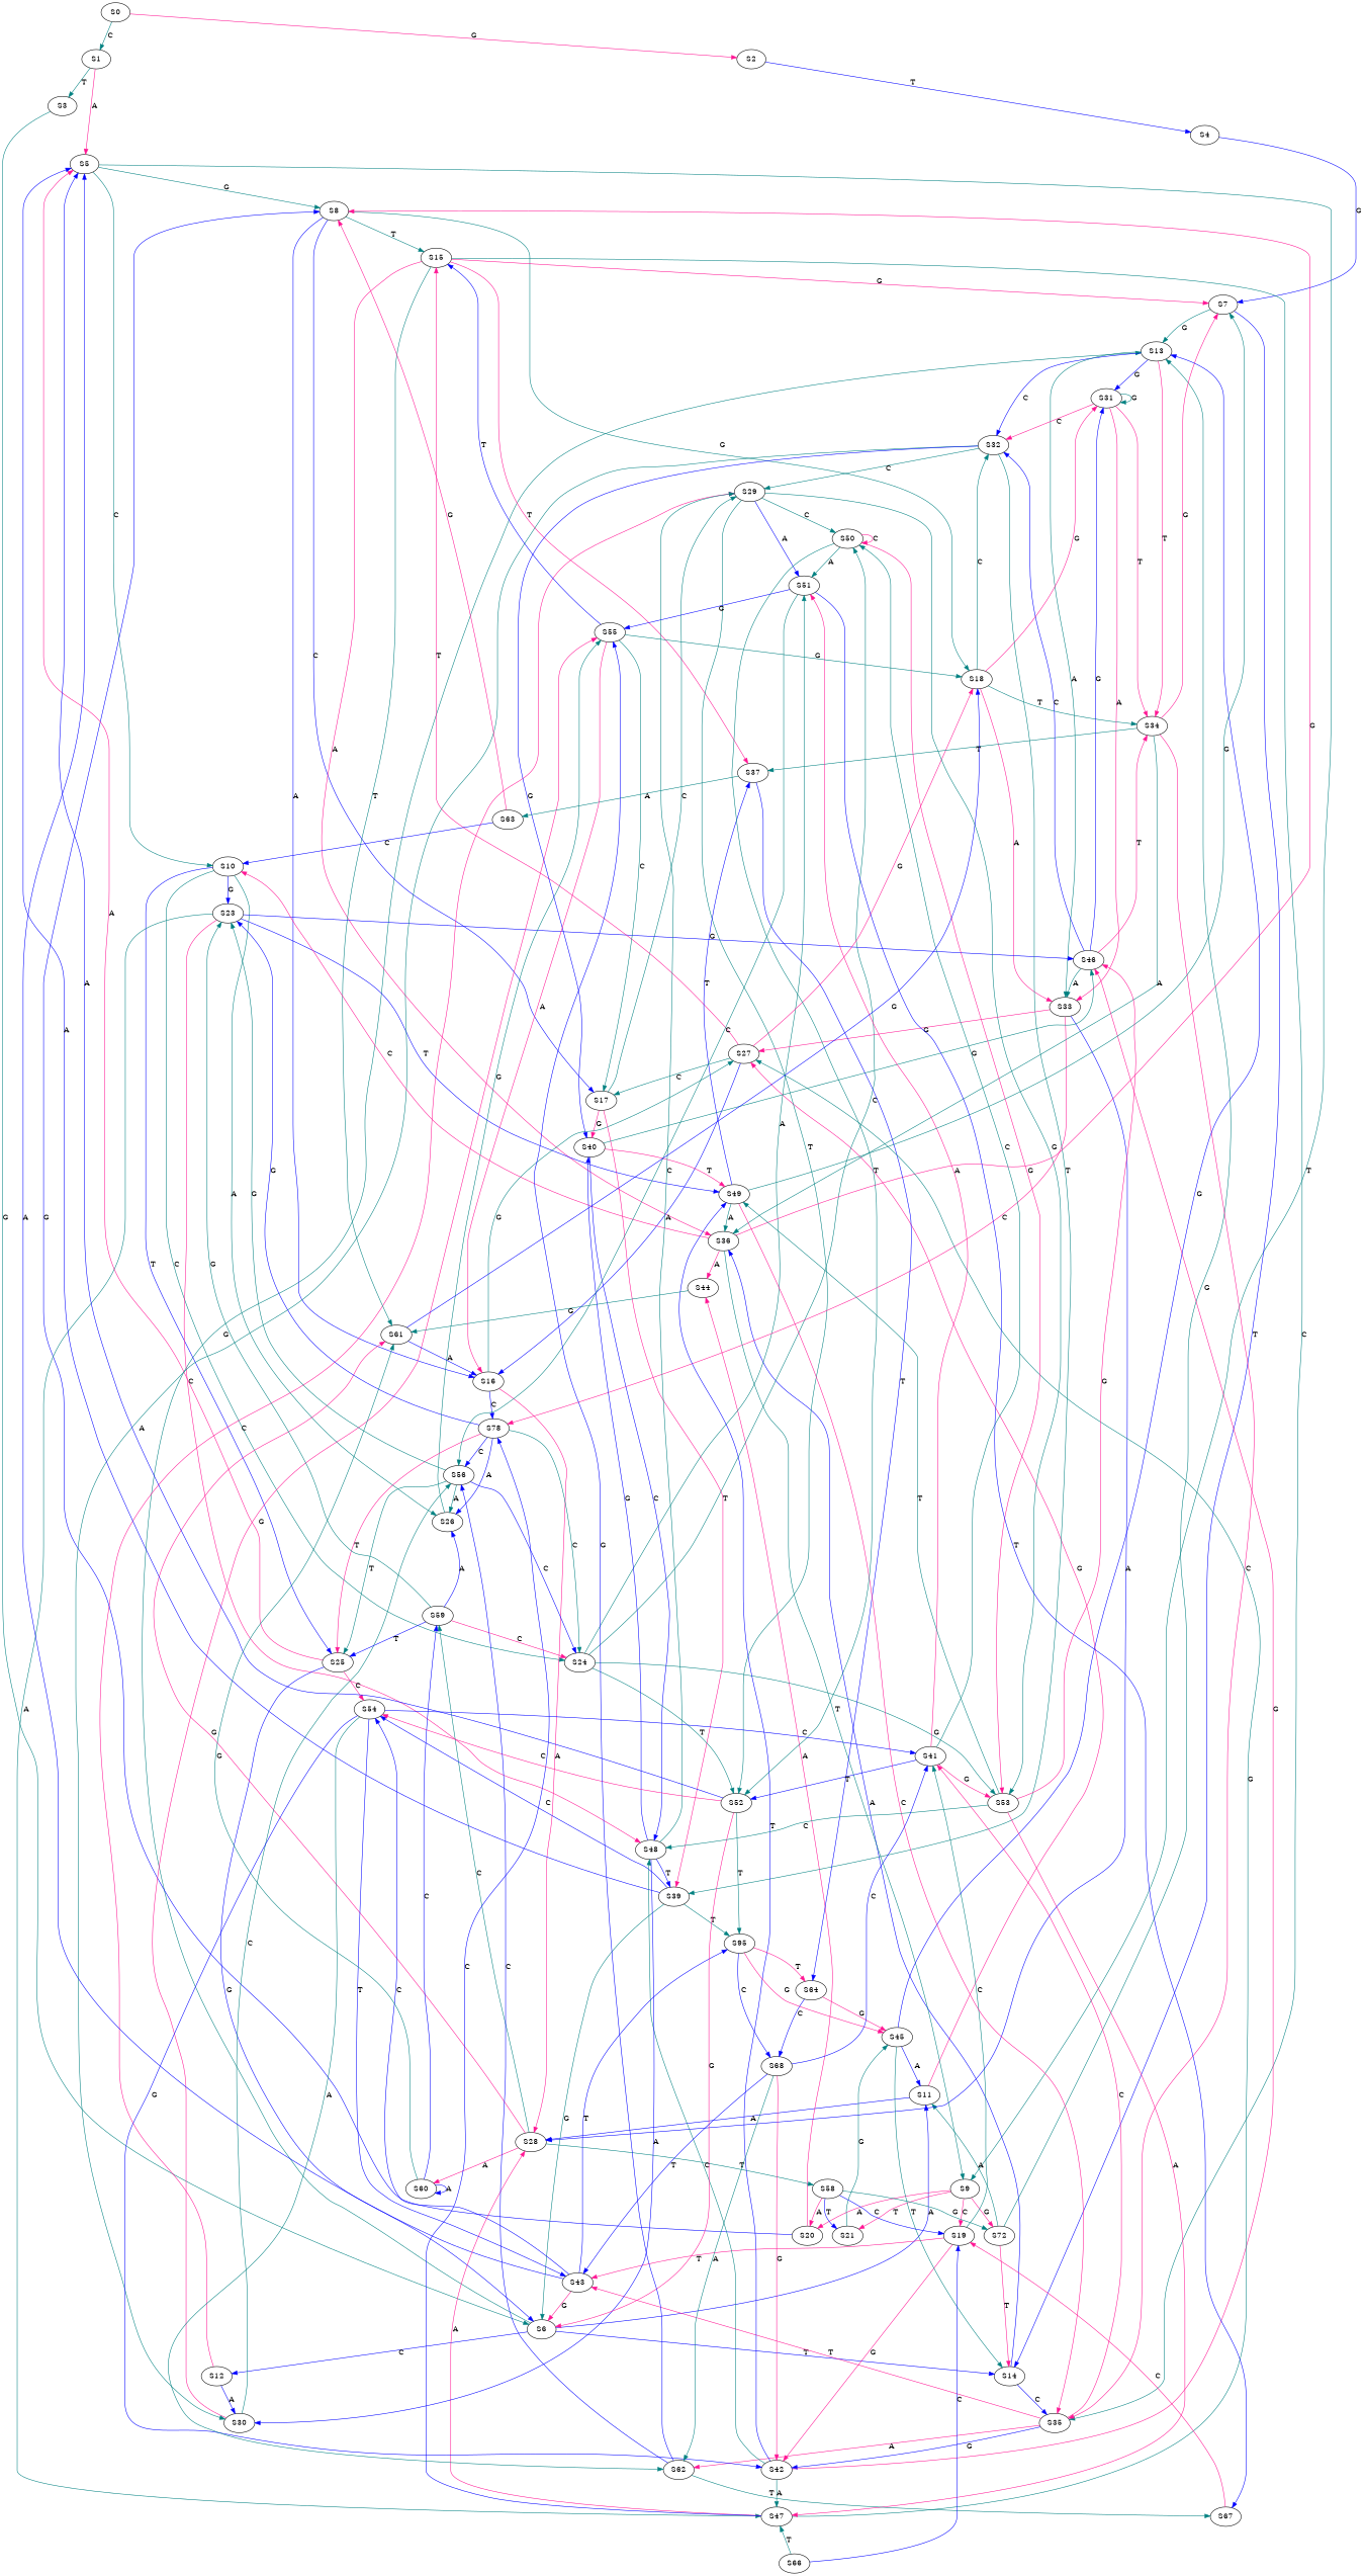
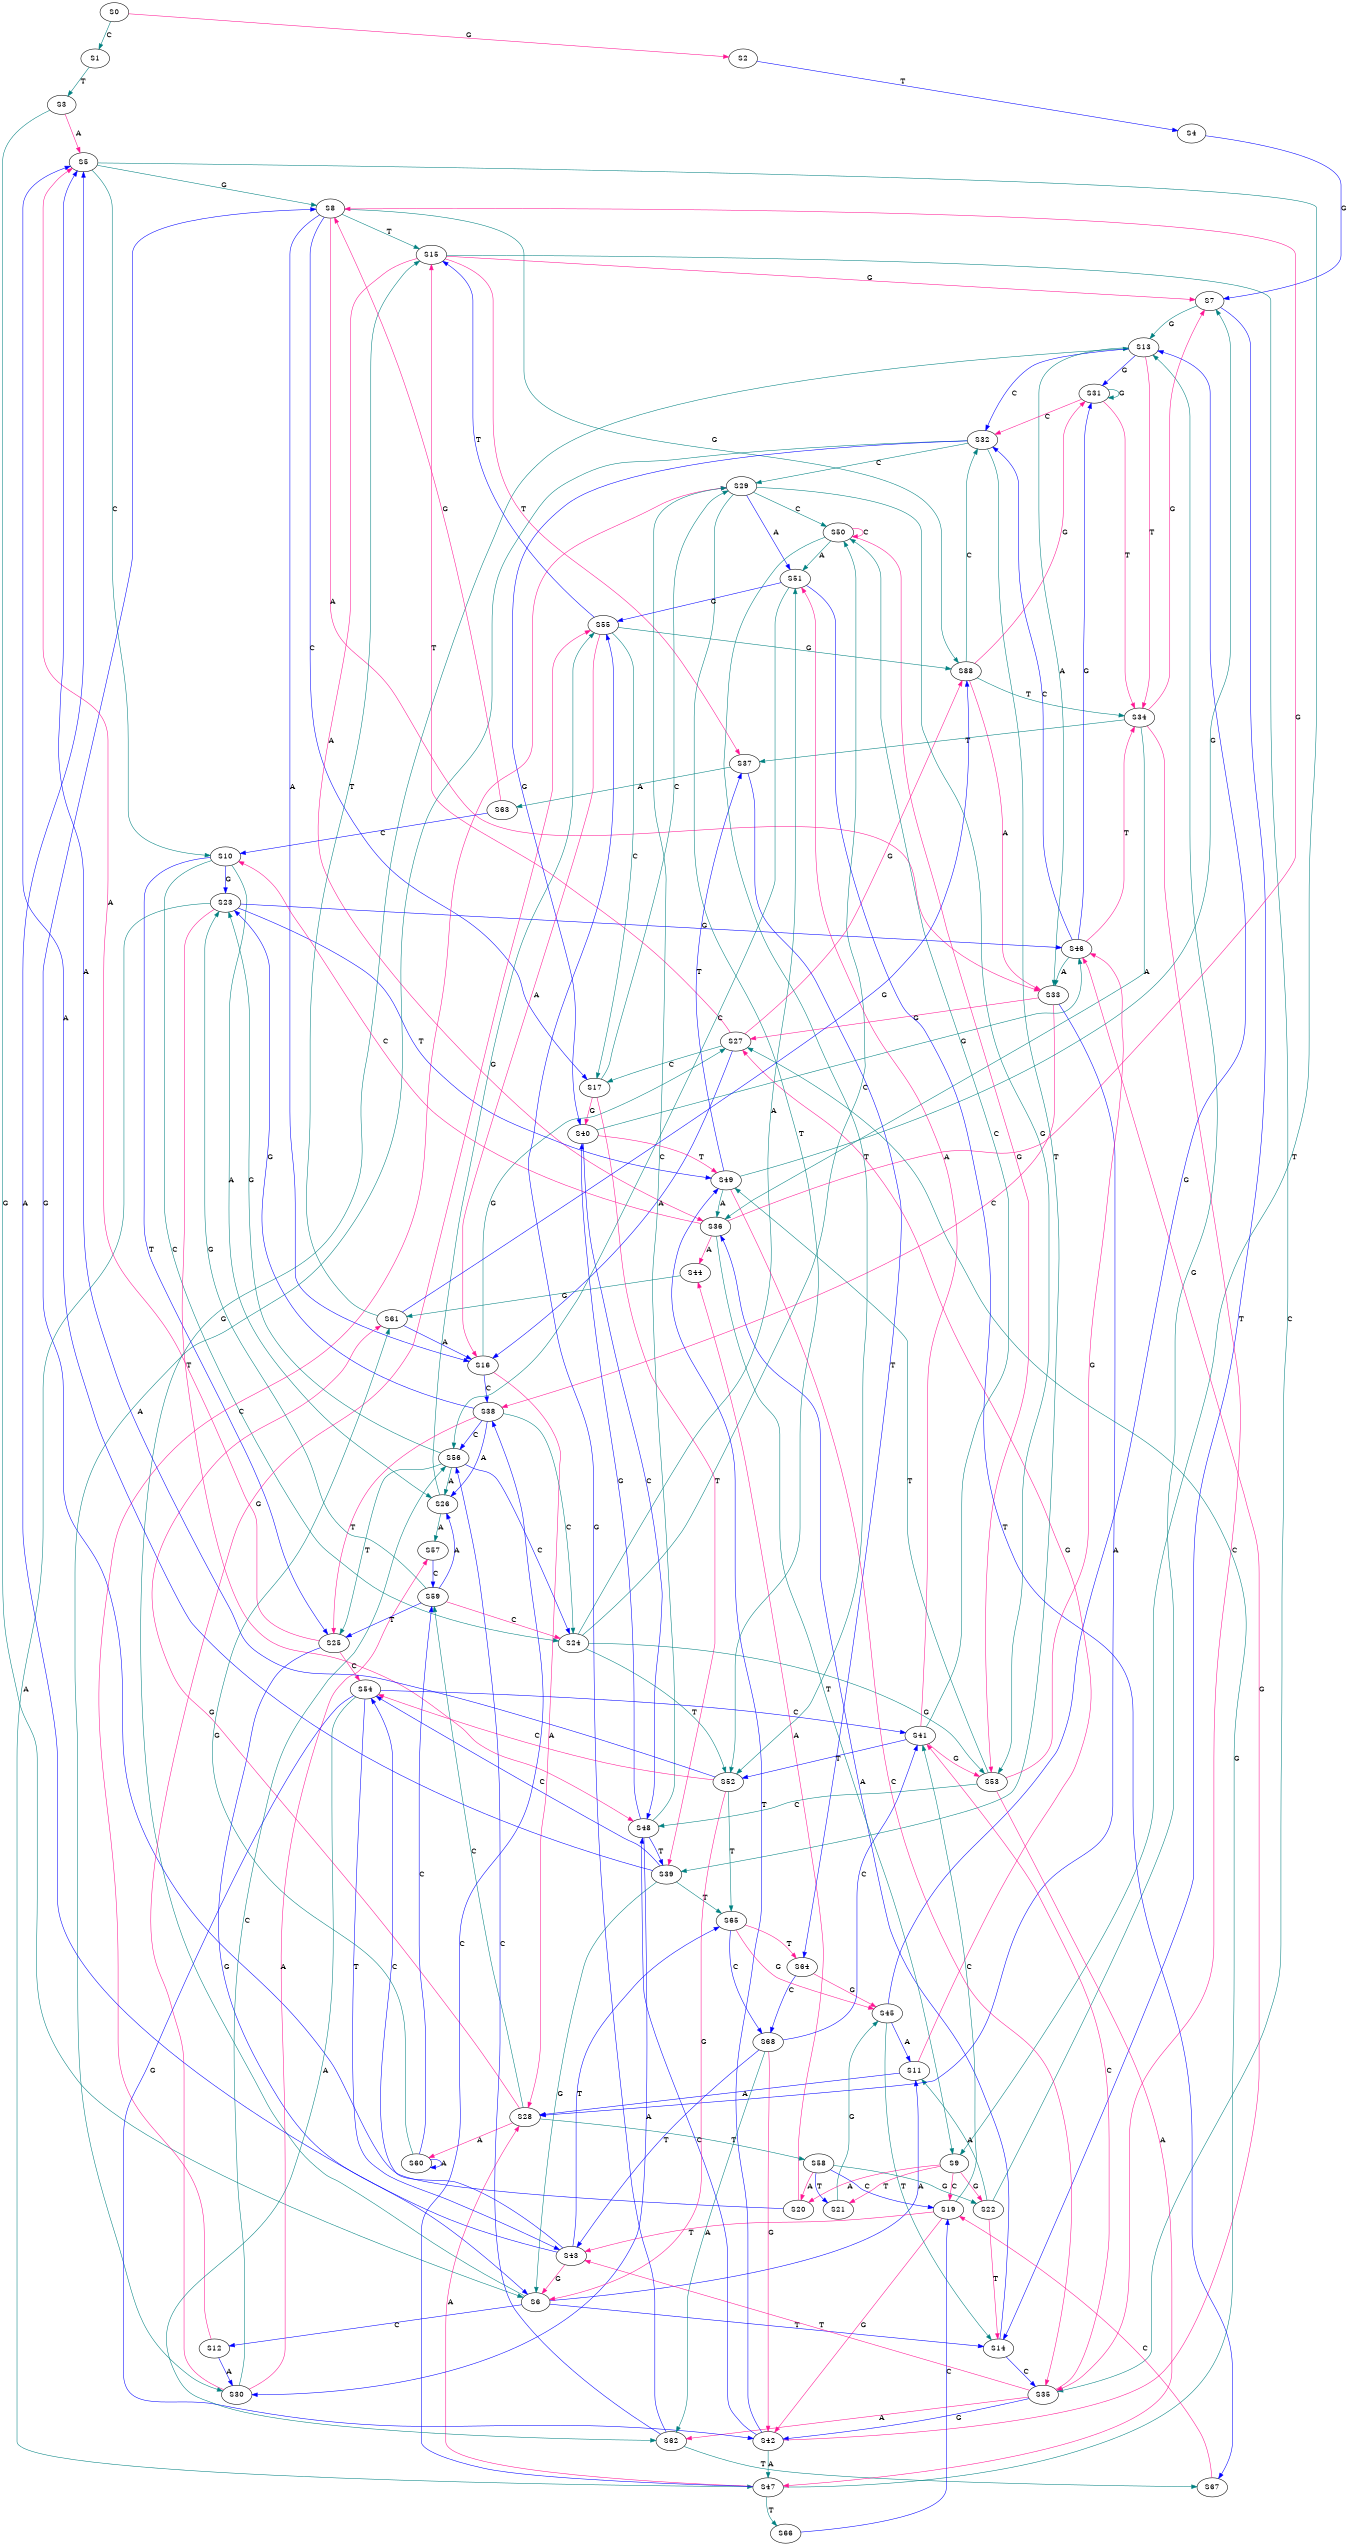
  strict digraph {
    edge [color=teal]
    S0
    S1
    S2
    S3
    S4
    S5
    S6
    S7
    S8
    S9
    S10
    S11
    S12
    S13
    S14
    S15
    S16
    S17
-   S18
+   S18 [label=S88]
    S19
    S20
    S21
-   S22 [label=S72]
+   S22
    S23
    S24
    S25
    S26
    S27
    S28
    S29
    S30
    S31
    S32
    S33
    S34
    S35
    S36
    S37
-   S38 [label=S78]
+   S38
    S39
    S40
    S41
    S42
    S43
    S44
    S45
    S46
    S47
    S48
    S49
    S50
    S51
    S52
    S53
    S54
    S55
+   S57
    S58
    S59
    S60
    S61
    S56
    S62
    S63
    S64
-   S65 [label=S95]
+   S65
    S66
    S67
    S68
    S0 -> S1 [label=C]
    S0 -> S2 [color=deeppink label=G]
    S1 -> S3 [label=T]
    S2 -> S4 [color=blue label=T]
-   S1 -> S5 [color=deeppink label=A]
+   S3 -> S5 [color=deeppink label=A]
    S3 -> S6 [label=G]
    S4 -> S7 [color=blue label=G]
    S5 -> S8 [label=G]
    S5 -> S9 [label=T]
    S5 -> S10 [label=C]
    S6 -> S11 [color=blue label=A]
    S6 -> S12 [color=blue label=C]
    S6 -> S13 [label=G]
    S6 -> S14 [color=blue label=T]
    S7 -> S13 [label=G]
    S7 -> S14 [color=blue label=T]
    S8 -> S15 [label=T]
    S8 -> S16 [color=blue label=A]
    S8 -> S17 [color=blue label=C]
    S8 -> S18 [label=G]
    S9 -> S19 [color=deeppink label=C]
    S9 -> S20 [color=deeppink label=A]
    S9 -> S21 [color=deeppink label=T]
    S9 -> S22 [color=deeppink label=G]
    S10 -> S23 [color=blue label=G]
    S10 -> S24 [label=C]
    S10 -> S25 [color=blue label=T]
    S10 -> S26 [label=A]
    S11 -> S27 [color=deeppink label=G]
    S11 -> S28 [color=blue label=A]
    S12 -> S29 [color=deeppink label=C]
    S12 -> S30 [color=blue label=A]
    S13 -> S31 [color=blue label=G]
    S13 -> S32 [color=blue label=C]
    S13 -> S33 [label=A]
    S13 -> S34 [color=deeppink label=T]
    S14 -> S35 [color=blue label=C]
    S14 -> S36 [color=blue label=A]
    S15 -> S7 [color=deeppink label=G]
    S15 -> S35 [label=C]
    S15 -> S36 [color=deeppink label=A]
    S15 -> S37 [color=deeppink label=T]
    S16 -> S27 [label=G]
    S16 -> S28 [color=deeppink label=A]
    S16 -> S38 [color=blue label=C]
    S17 -> S29 [label=C]
    S17 -> S39 [color=deeppink label=T]
    S17 -> S40 [color=deeppink label=G]
    S18 -> S31 [color=deeppink label=G]
    S18 -> S32 [label=C]
    S18 -> S33 [color=deeppink label=A]
    S18 -> S34 [label=T]
    S19 -> S41 [label=C]
    S19 -> S42 [color=deeppink label=G]
    S19 -> S43 [color=deeppink label=T]
    S20 -> S8 [color=blue label=G]
    S20 -> S44 [color=deeppink label=A]
    S21 -> S45 [label=G]
    S22 -> S11 [label=A]
    S22 -> S13 [label=G]
    S22 -> S14 [color=deeppink label=T]
    S23 -> S46 [color=blue label=G]
    S23 -> S47 [label=A]
-   S23 -> S48 [color=deeppink label=C]
+   S23 -> S48 [color=deeppink label=T]
    S23 -> S49 [color=blue label=T]
    S24 -> S50 [label=C]
    S24 -> S51 [label=A]
    S24 -> S52 [label=T]
    S24 -> S53 [label=G]
    S25 -> S5 [color=deeppink label=A]
    S25 -> S6 [color=blue label=G]
    S25 -> S54 [color=deeppink label=C]
    S26 -> S55 [label=G]
+   S26 -> S57 [label=A]
    S27 -> S15 [color=deeppink label=T]
    S27 -> S16 [color=blue label=A]
    S27 -> S17 [label=C]
    S27 -> S18 [color=deeppink label=G]
    S28 -> S58 [label=T]
    S28 -> S59 [label=C]
    S28 -> S60 [color=deeppink label=A]
    S28 -> S61 [color=deeppink label=G]
    S29 -> S50 [label=C]
    S29 -> S51 [color=blue label=A]
    S29 -> S52 [label=T]
    S29 -> S53 [label=G]
    S30 -> S55 [color=deeppink label=G]
+   S30 -> S57 [color=deeppink label=A]
    S30 -> S56 [label=C]
    S31 -> S31 [label=G]
    S31 -> S32 [color=deeppink label=C]
-   S31 -> S33 [color=deeppink label=A]
+   S8 -> S33 [color=deeppink label=A]
    S31 -> S34 [color=deeppink label=T]
    S32 -> S29 [label=C]
    S32 -> S30 [label=A]
    S32 -> S39 [label=T]
    S32 -> S40 [color=blue label=G]
    S33 -> S27 [color=deeppink label=G]
    S33 -> S28 [color=blue label=A]
    S33 -> S38 [color=deeppink label=C]
    S34 -> S7 [color=deeppink label=G]
    S34 -> S35 [color=deeppink label=C]
    S34 -> S36 [label=A]
    S34 -> S37 [label=T]
    S35 -> S41 [color=deeppink label=C]
    S35 -> S42 [color=blue label=G]
    S35 -> S43 [color=deeppink label=T]
    S35 -> S62 [color=deeppink label=A]
    S36 -> S8 [color=deeppink label=G]
    S36 -> S9 [label=T]
    S36 -> S10 [color=deeppink label=C]
    S36 -> S44 [color=deeppink label=A]
    S37 -> S63 [label=A]
    S37 -> S64 [color=blue label=T]
    S38 -> S23 [color=blue label=G]
    S38 -> S24 [label=C]
    S38 -> S25 [color=deeppink label=T]
    S38 -> S26 [color=blue label=A]
    S38 -> S56 [color=blue label=C]
    S39 -> S5 [color=blue label=A]
    S39 -> S6 [label=G]
    S39 -> S54 [color=blue label=C]
    S39 -> S65 [label=T]
    S40 -> S46 [label=G]
    S40 -> S48 [color=blue label=C]
    S40 -> S49 [color=deeppink label=T]
    S41 -> S50 [label=C]
    S41 -> S51 [color=deeppink label=A]
    S41 -> S52 [color=blue label=T]
    S41 -> S53 [color=deeppink label=G]
    S42 -> S46 [color=deeppink label=G]
    S42 -> S47 [label=A]
-   S42 -> S48 [label=C]
+   S42 -> S48 [color=blue label=C]
    S42 -> S49 [color=blue label=T]
    S43 -> S5 [color=blue label=A]
    S43 -> S6 [color=deeppink label=G]
    S43 -> S54 [color=blue label=C]
    S43 -> S65 [color=blue label=T]
    S44 -> S61 [label=G]
    S45 -> S11 [color=blue label=A]
    S45 -> S13 [color=blue label=G]
    S45 -> S14 [label=T]
    S46 -> S31 [color=blue label=G]
    S46 -> S32 [color=blue label=C]
    S46 -> S33 [label=A]
    S46 -> S34 [color=deeppink label=T]
    S47 -> S27 [label=G]
    S47 -> S28 [color=deeppink label=A]
    S47 -> S38 [color=blue label=C]
-   S66 -> S47 [label=T]
+   S47 -> S66 [label=T]
    S48 -> S29 [label=C]
    S48 -> S30 [color=blue label=A]
    S48 -> S39 [color=blue label=T]
    S48 -> S40 [color=blue label=G]
    S49 -> S7 [label=G]
    S49 -> S35 [color=deeppink label=C]
    S49 -> S36 [label=A]
    S49 -> S37 [color=blue label=T]
    S50 -> S50 [color=deeppink label=C]
    S50 -> S51 [label=A]
    S50 -> S52 [label=T]
    S50 -> S53 [color=deeppink label=G]
    S51 -> S55 [color=blue label=G]
    S51 -> S56 [label=C]
    S51 -> S67 [color=blue label=T]
    S52 -> S5 [color=blue label=A]
    S52 -> S6 [color=deeppink label=G]
    S52 -> S54 [color=deeppink label=C]
    S52 -> S65 [label=T]
    S53 -> S46 [color=deeppink label=G]
    S53 -> S47 [color=deeppink label=A]
    S53 -> S48 [label=C]
    S53 -> S49 [label=T]
    S54 -> S41 [color=blue label=C]
    S54 -> S42 [color=blue label=G]
    S54 -> S43 [color=blue label=T]
    S54 -> S62 [label=A]
    S55 -> S15 [color=blue label=T]
    S55 -> S16 [color=deeppink label=A]
    S55 -> S17 [label=C]
    S55 -> S18 [label=G]
+   S57 -> S59 [color=blue label=C]
    S58 -> S19 [color=blue label=C]
    S58 -> S20 [color=deeppink label=A]
    S58 -> S21 [color=blue label=T]
    S58 -> S22 [label=G]
    S59 -> S23 [label=G]
    S59 -> S24 [color=deeppink label=C]
    S59 -> S25 [color=blue label=T]
    S59 -> S26 [color=blue label=A]
    S60 -> S59 [color=blue label=C]
    S60 -> S60 [color=blue label=A]
    S60 -> S61 [label=G]
-   S15 -> S61 [label=T]
+   S61 -> S15 [label=T]
    S61 -> S16 [color=blue label=A]
    S61 -> S18 [color=blue label=G]
    S56 -> S23 [label=G]
    S56 -> S24 [color=blue label=C]
    S56 -> S25 [label=T]
    S56 -> S26 [label=A]
    S62 -> S55 [color=blue label=G]
    S62 -> S56 [color=blue label=C]
    S62 -> S67 [label=T]
    S63 -> S8 [color=deeppink label=G]
    S63 -> S10 [color=blue label=C]
    S64 -> S45 [color=deeppink label=G]
    S64 -> S68 [color=blue label=C]
    S65 -> S45 [color=deeppink label=G]
    S65 -> S64 [color=deeppink label=T]
    S65 -> S68 [color=blue label=C]
    S66 -> S19 [color=blue label=C]
    S67 -> S19 [color=deeppink label=C]
    S68 -> S41 [color=blue label=C]
    S68 -> S42 [color=deeppink label=G]
    S68 -> S43 [color=blue label=T]
    S68 -> S62 [label=A]
  }
